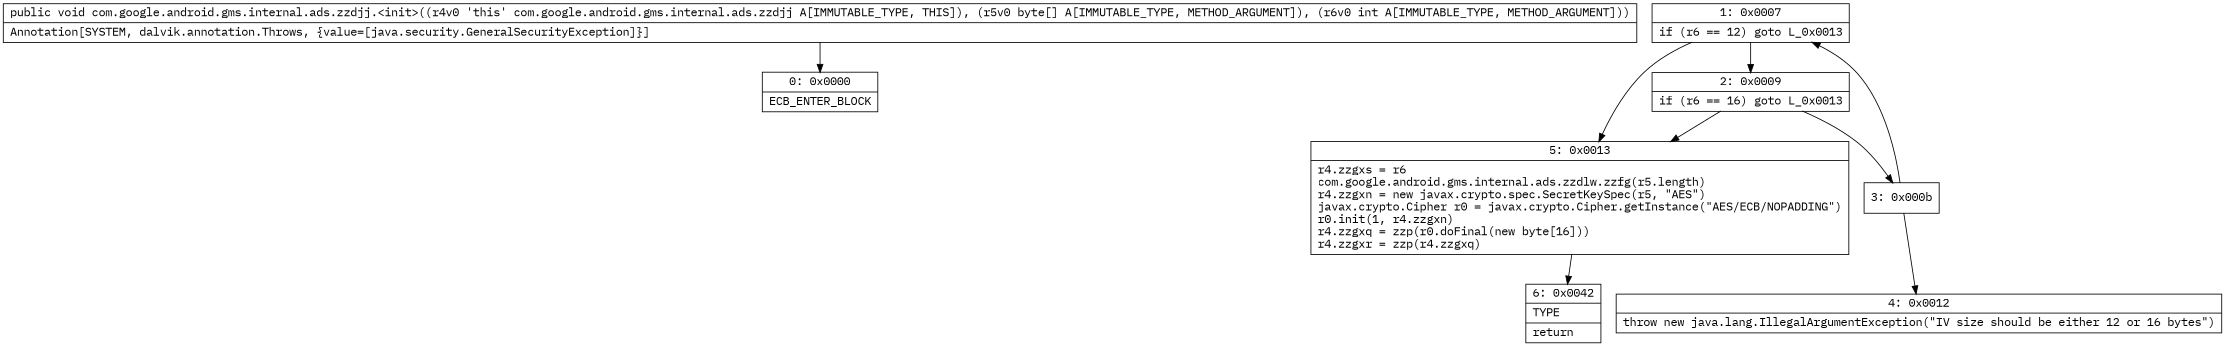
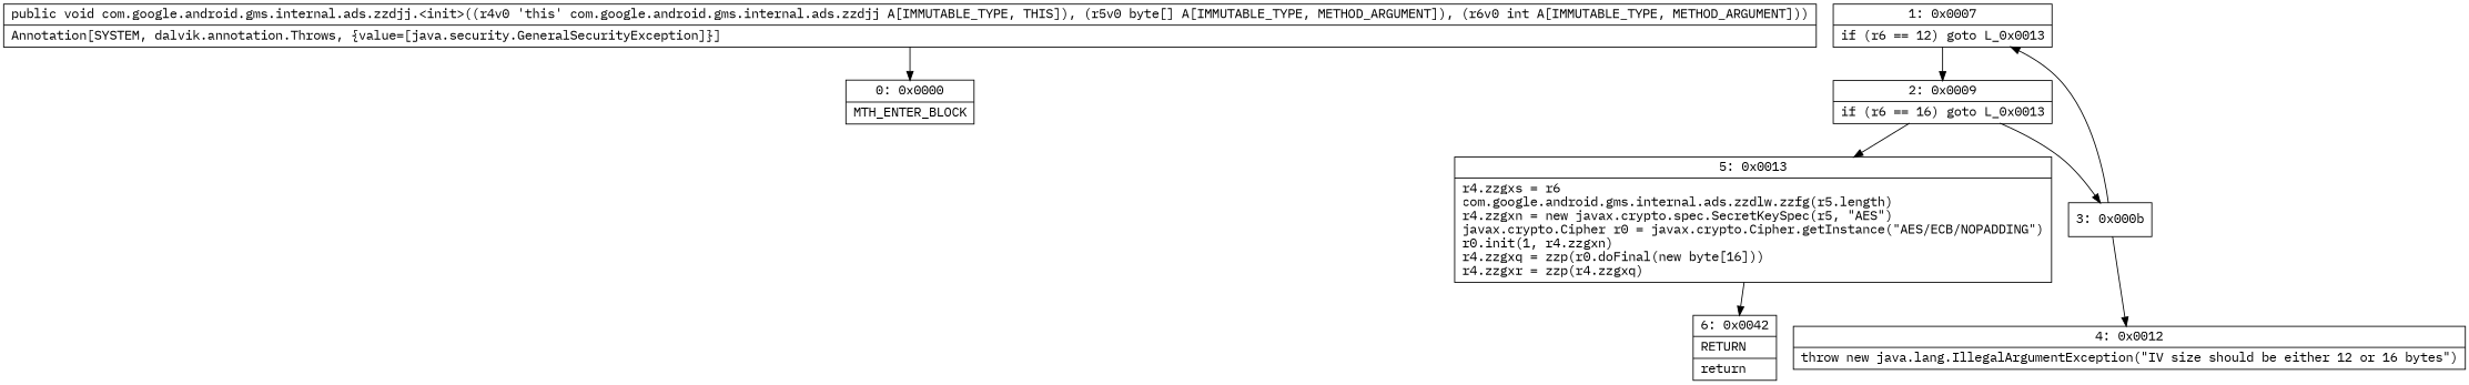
  digraph {
    fontname="IBM Plex Mono"
    node [fontname="IBM Plex Mono" shape=record]
    edge [fontname="IBM Plex Mono"]
-   n1 [label="{0\:\ 0x0000|ECB_ENTER_BLOCK\l}"]
+   n1 [label="{0\:\ 0x0000|MTH_ENTER_BLOCK\l}"]
    n2 [label="{1\:\ 0x0007|if (r6 == 12) goto L_0x0013\l}"]
    n3 [label="{2\:\ 0x0009|if (r6 == 16) goto L_0x0013\l}"]
    n4 [label="{5\:\ 0x0013|r4.zzgxs = r6\lcom.google.android.gms.internal.ads.zzdlw.zzfg(r5.length)\lr4.zzgxn = new javax.crypto.spec.SecretKeySpec(r5, \"AES\")\ljavax.crypto.Cipher r0 = javax.crypto.Cipher.getInstance(\"AES\/ECB\/NOPADDING\")\lr0.init(1, r4.zzgxn)\lr4.zzgxq = zzp(r0.doFinal(new byte[16]))\lr4.zzgxr = zzp(r4.zzgxq)\l}"]
    n5 [label="{3\:\ 0x000b}"]
-   n6 [label="{6\:\ 0x0042|TYPE\l|return\l}"]
+   n6 [label="{6\:\ 0x0042|RETURN\l|return\l}"]
    n7 [label="{4\:\ 0x0012|throw new java.lang.IllegalArgumentException(\"IV size should be either 12 or 16 bytes\")\l}"]
    n8 [label="{public void com.google.android.gms.internal.ads.zzdjj.\<init\>((r4v0 'this' com.google.android.gms.internal.ads.zzdjj A[IMMUTABLE_TYPE, THIS]), (r5v0 byte[] A[IMMUTABLE_TYPE, METHOD_ARGUMENT]), (r6v0 int A[IMMUTABLE_TYPE, METHOD_ARGUMENT]))  | Annotation[SYSTEM, dalvik.annotation.Throws, \{value=[java.security.GeneralSecurityException]\}]\l}"]
    n2 -> n3 [style=solid]
-   n2 -> n4
    n3 -> n4
    n3 -> n5 [style=solid]
    n4 -> n6
    n5 -> n2
    n5 -> n7
    n8 -> n1
  }
